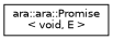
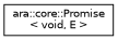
  digraph {
    rankdir=LR
-   n1 [color=black fillcolor=white fontname=Helvetica fontsize=10 height=0.2 label="ara::ara::Promise\l\< void, E \>" shape=record style=filled width=0.4]
+   n1 [color=black fillcolor=white fontname=Helvetica fontsize=10 height=0.2 label="ara::core::Promise\l\< void, E \>" shape=record style=filled width=0.4]
  }
